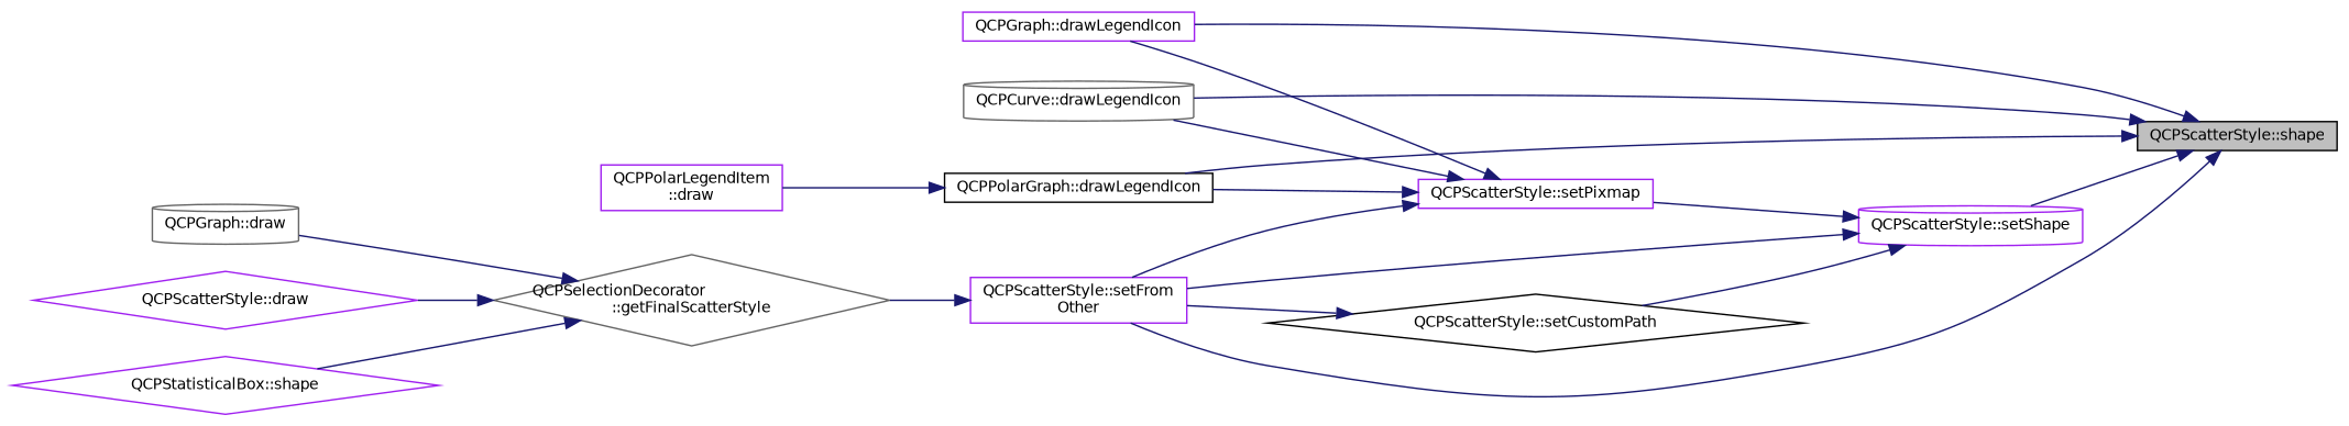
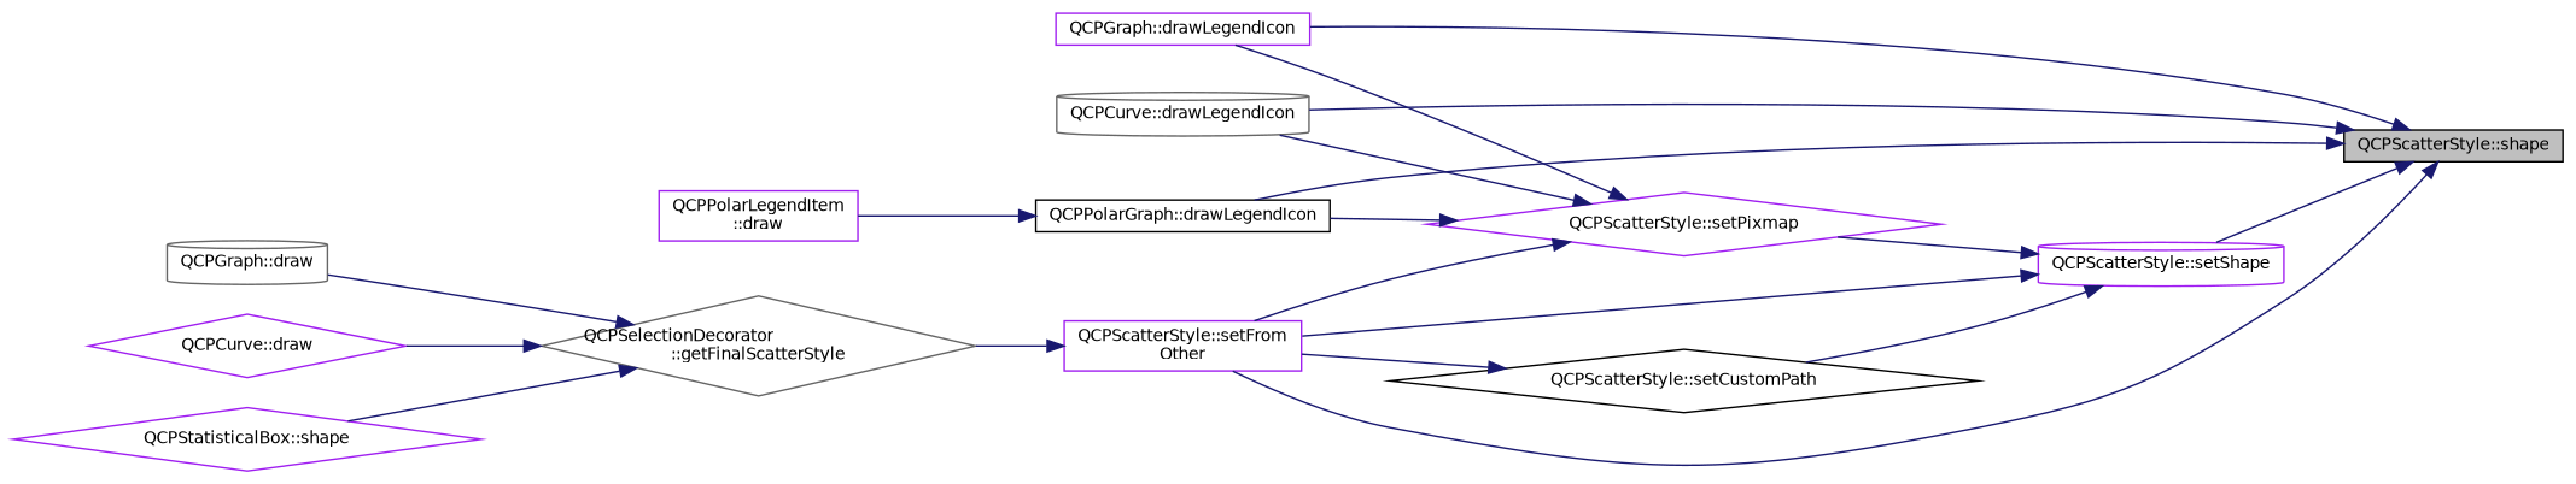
  digraph {
    rankdir=RL
    node [color=purple fillcolor=white fontname=Helvetica fontsize=10 shape=box style=filled]
    edge [color=midnightblue dir=back fontname=Helvetica fontsize=10 labelfontname=Helvetica labelfontsize=10 style=solid]
    n1 [color=black fillcolor=grey75 fontcolor=black height=0.2 label="QCPScatterStyle::shape" width=0.4]
    n2 [height=0.2 label="QCPGraph::drawLegendIcon" width=0.4]
    n3 [color=gray40 height=0.2 label="QCPCurve::drawLegendIcon" shape=cylinder width=0.4]
    n4 [color=black height=0.2 label="QCPPolarGraph::drawLegendIcon" width=0.4]
    n5 [height=0.2 label="QCPScatterStyle::setFrom\lOther" width=0.4]
    n6 [height=0.2 label="QCPScatterStyle::setShape" shape=cylinder width=0.4]
    n7 [height=0.2 label="QCPPolarLegendItem\l::draw" width=0.4]
    n8 [color=gray40 height=0.2 label="QCPSelectionDecorator\l::getFinalScatterStyle" shape=diamond width=0.4]
    n9 [color=black height=0.2 label="QCPScatterStyle::setCustomPath" shape=diamond width=0.4]
-   n10 [height=0.2 label="QCPScatterStyle::setPixmap" width=0.4]
+   n10 [height=0.2 label="QCPScatterStyle::setPixmap" shape=diamond width=0.4]
    n11 [color=gray40 height=0.2 label="QCPGraph::draw" shape=cylinder width=0.4]
-   n12 [height=0.2 label="QCPScatterStyle::draw" shape=diamond width=0.4]
+   n12 [height=0.2 label="QCPCurve::draw" shape=diamond width=0.4]
    n13 [height=0.2 label="QCPStatisticalBox::shape" shape=diamond width=0.4]
    n1 -> n2
    n1 -> n3
    n1 -> n4
    n1 -> n5
    n1 -> n6
    n4 -> n7
    n5 -> n8
    n6 -> n5
    n6 -> n9
    n6 -> n10
    n8 -> n11
    n8 -> n12
    n8 -> n13
    n9 -> n5
    n10 -> n2
    n10 -> n3
    n10 -> n4
    n10 -> n5
  }
